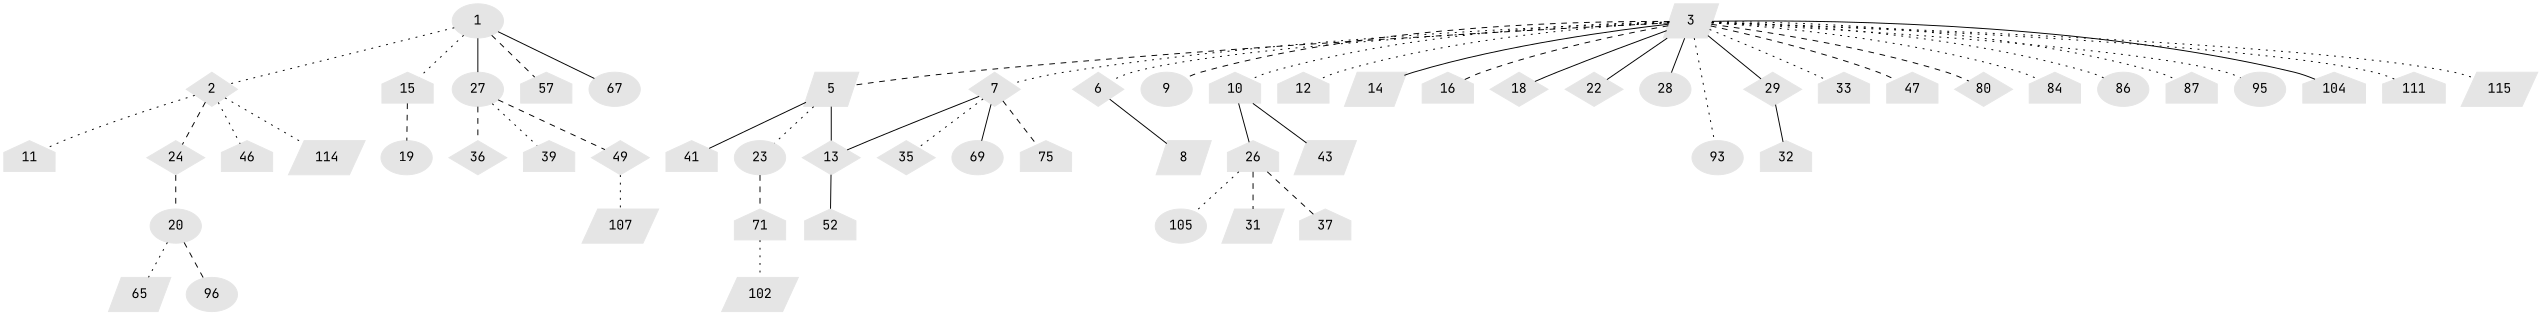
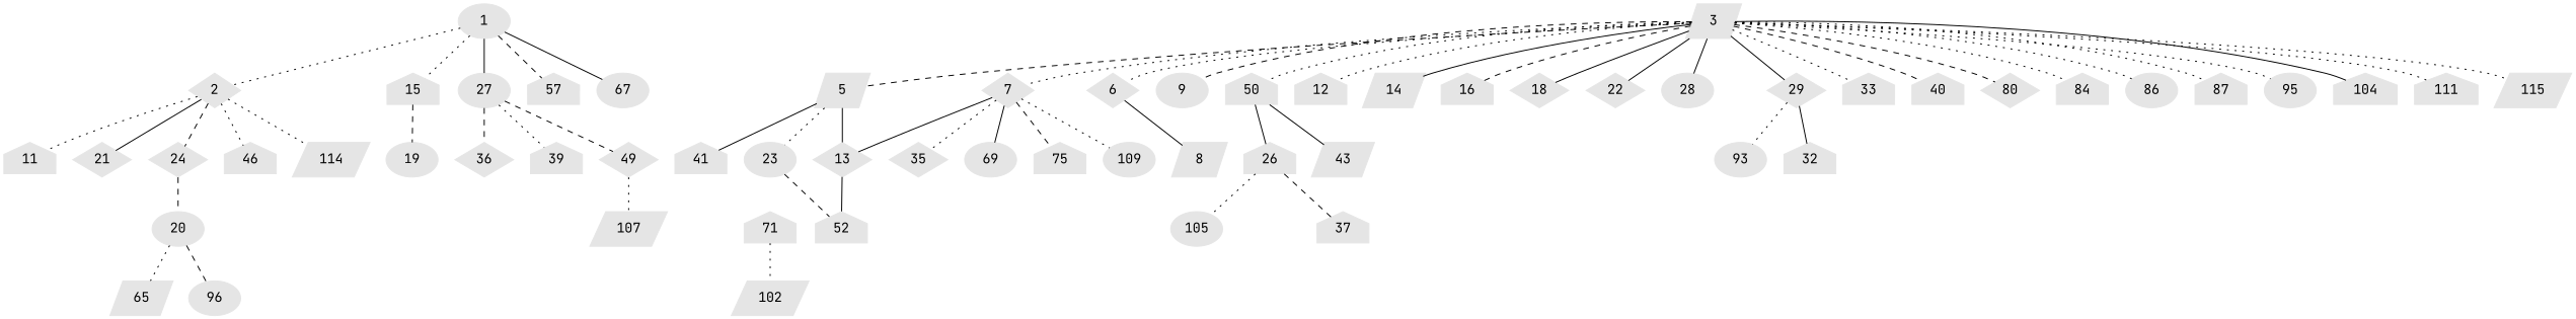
  graph {
    fontname="JetBrains Mono"
    node [color=gray90 fontname="JetBrains Mono" shape=house style=filled]
    edge [fontname="JetBrains Mono" style=dotted]
    2 [shape=diamond super="+17"]
    11 [super="+113"]
+   21 [shape=diamond]
    24 [shape=diamond]
    46
    114 [shape=parallelogram]
    1 [shape=ellipse]
    15 [super="+82+74+83+100+94+42+48"]
    27 [shape=ellipse super="+119+116+44+38+34"]
    57
    67 [shape=ellipse]
    3 [shape=parallelogram super="+50+4"]
    5 [shape=parallelogram super="+30+81+91+106+61+20"]
    6 [shape=diamond super="+73+62"]
    7 [shape=diamond]
    9 [shape=ellipse super="+103"]
-   10 [super="+40+70+58"]
+   10 [super="+40+70+58" label=50]
    12
    14 [shape=parallelogram super="+78"]
    16
    18 [shape=diamond]
    22 [shape=diamond]
    28 [shape=ellipse super="+76+92"]
    29 [shape=diamond super="+63+68+97+117+55+60"]
    33
-   47
+   47 [label=40]
    80 [shape=diamond]
    84
    86 [shape=ellipse]
    87
    93 [shape=ellipse]
    95 [shape=ellipse]
    104
    111
    115 [shape=parallelogram]
    19 [shape=ellipse super="+45+59"]
    36 [shape=diamond]
    39
    49 [shape=diamond]
    n40 [label=20 shape=ellipse]
    13 [shape=diamond super="+54"]
    23 [shape=ellipse]
    41
    8 [shape=parallelogram]
    35 [shape=diamond]
    69 [shape=ellipse super="+79"]
    75 [super="+89+108+77"]
+   109 [shape=ellipse]
    26
    43 [shape=parallelogram super="+53"]
    32
    52
    n53 [label=71]
-   31 [shape=parallelogram]
    37
    105 [shape=ellipse]
    102 [shape=parallelogram]
    65 [shape=parallelogram]
    96 [shape=ellipse]
    107 [shape=parallelogram]
    2 -- 11
+   2 -- 21 [style=solid]
    2 -- 24 [style=dashed]
    2 -- 46
    2 -- 114
    24 -- n40 [style=dashed]
    1 -- 2
    1 -- 15
    1 -- 27 [style=solid]
    1 -- 57 [style=dashed]
    1 -- 67 [style=solid]
    15 -- 19 [style=dashed]
    27 -- 36 [style=dashed]
    27 -- 39
    27 -- 49 [style=dashed]
    3 -- 5 [style=dashed weight=2]
    3 -- 6
    3 -- 7
    3 -- 9 [style=dashed]
    3 -- 10
    3 -- 12
    3 -- 14 [style=solid]
    3 -- 16 [style=dashed]
    3 -- 18 [style=solid]
    3 -- 22 [style=solid]
    3 -- 28 [style=solid]
    3 -- 29 [style=solid]
    3 -- 33
    3 -- 47 [style=dashed]
    3 -- 80 [style=dashed]
    3 -- 84
    3 -- 86
    3 -- 87
-   3 -- 93
+   29 -- 93
    3 -- 95
    3 -- 104 [style=solid]
    3 -- 111
    3 -- 115
    5 -- 13 [style=solid]
    5 -- 23
    5 -- 41 [style=solid]
    6 -- 8 [style=solid]
    7 -- 13 [style=solid]
    7 -- 35
    7 -- 69 [style=solid]
    7 -- 75 [style=dashed]
+   7 -- 109
    10 -- 26 [style=solid]
    10 -- 43 [style=solid]
    29 -- 32 [style=solid]
    49 -- 107
    n40 -- 65
    n40 -- 96 [style=dashed]
    13 -- 52 [style=solid]
-   23 -- n53 [style=dashed]
-   26 -- 31 [style=dashed]
+   23 -- 52 [style=dashed]
    26 -- 37 [style=dashed]
    26 -- 105
    n53 -- 102
  }
